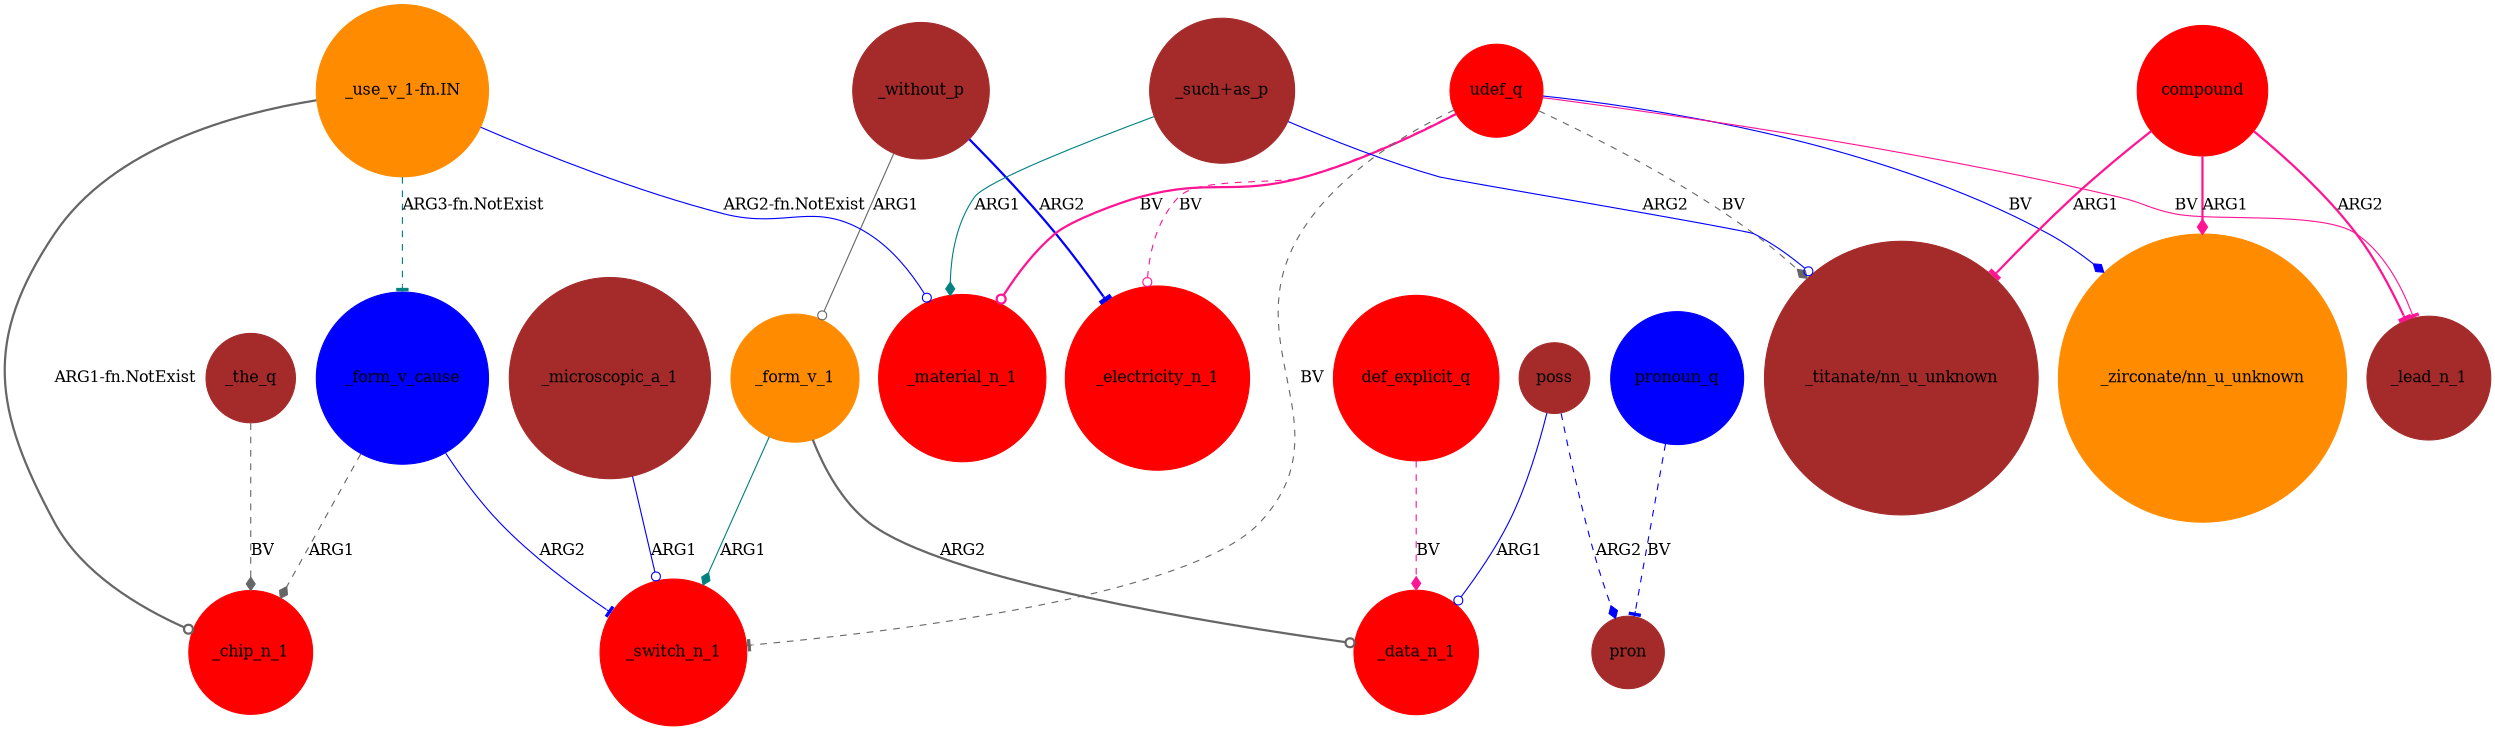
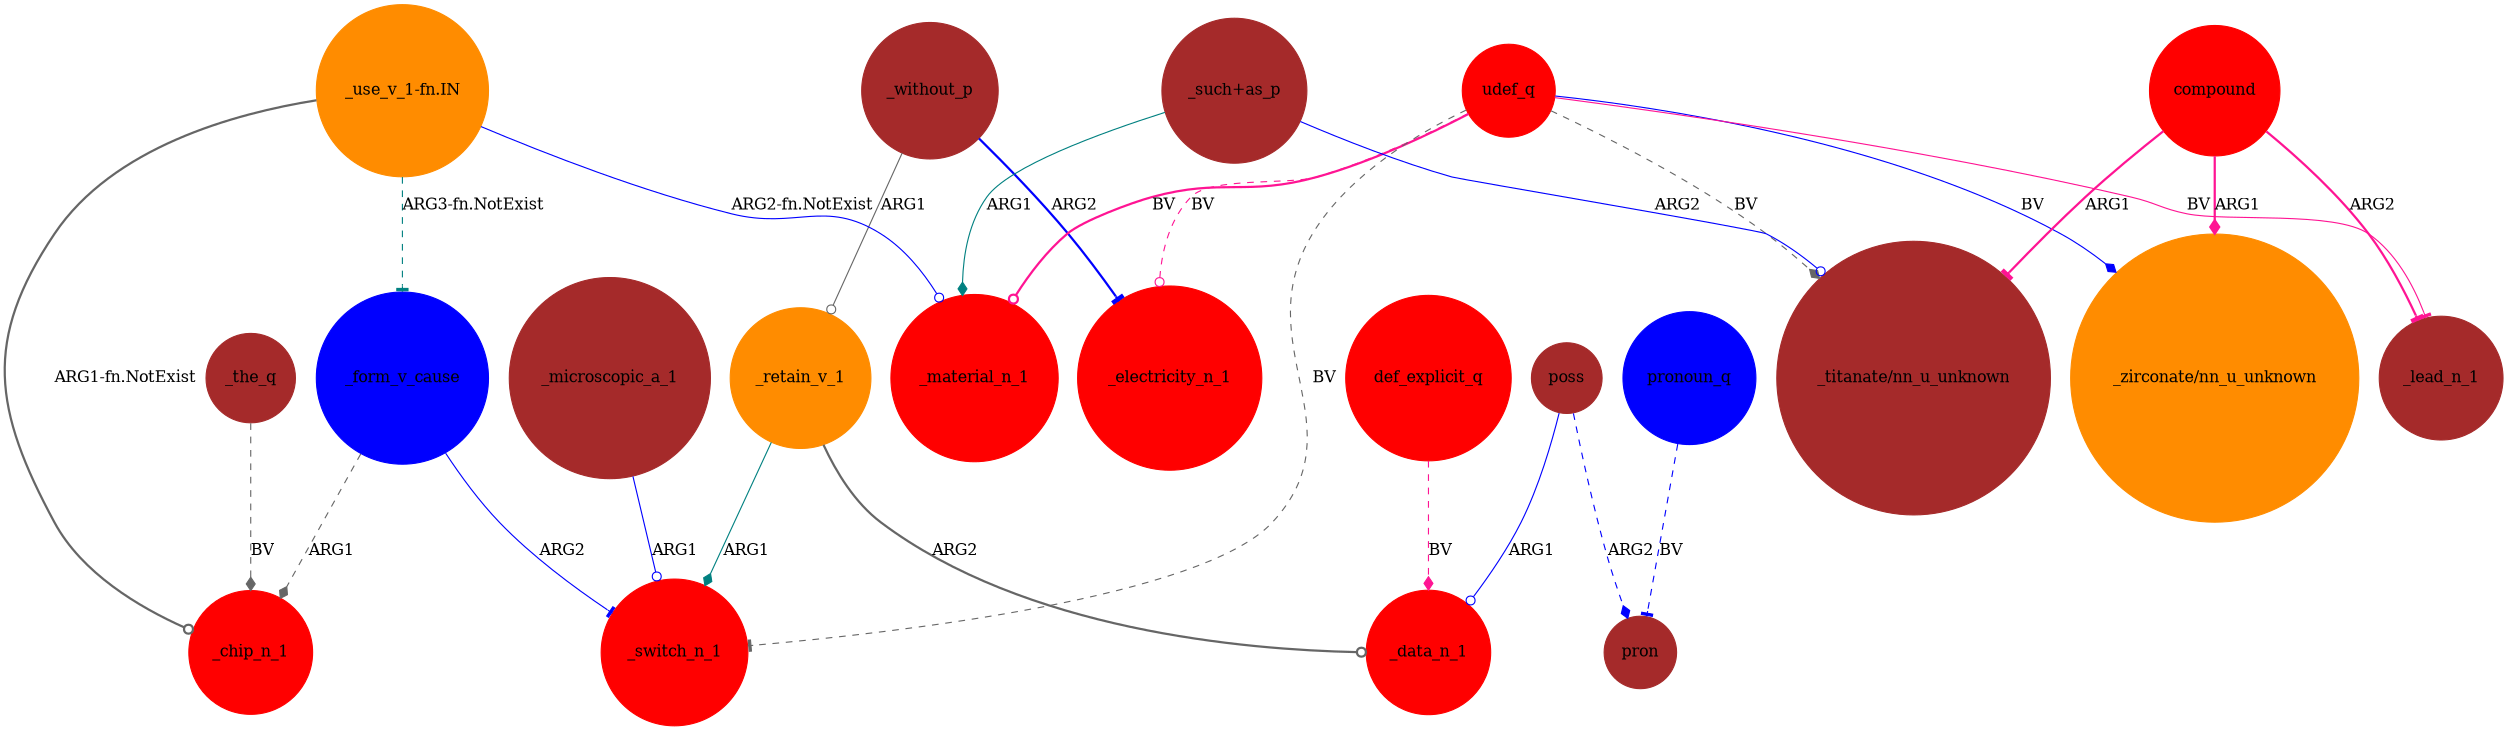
  digraph {
    node [shape=circle style=filled color=brown]
    edge [color=blue style=solid arrowhead=odot]
    _without_p
    _electricity_n_1 [color=red]
-   _retain_v_1 [color=darkorange label=_form_v_1]
+   _retain_v_1 [color=darkorange]
    "_use_v_1-fn.IN" [color=darkorange]
    _material_n_1 [color=red]
    _form_v_cause [color=blue]
    _chip_n_1 [color=red]
    _switch_n_1 [color=red]
    _data_n_1 [color=red]
    udef_q [color=red]
    "_titanate/nn_u_unknown"
    "_zirconate/nn_u_unknown" [color=darkorange]
    _lead_n_1
    poss
    pron
    compound [color=red]
    def_explicit_q [color=red]
    "_such+as_p"
    _the_q
    pronoun_q [color=blue]
    _microscopic_a_1
    _without_p -> _electricity_n_1 [label=ARG2 style=bold arrowhead=tee]
    _without_p -> _retain_v_1 [label=ARG1 color=gray40]
    _retain_v_1 -> _switch_n_1 [label=ARG1 color=teal arrowhead=diamond]
    _retain_v_1 -> _data_n_1 [label=ARG2 color=gray40 style=bold]
    "_use_v_1-fn.IN" -> _material_n_1 [label="ARG2-fn.NotExist"]
    "_use_v_1-fn.IN" -> _form_v_cause [label="ARG3-fn.NotExist" color=teal style=dashed arrowhead=tee]
    "_use_v_1-fn.IN" -> _chip_n_1 [label="ARG1-fn.NotExist" color=gray40 style=bold]
    _form_v_cause -> _chip_n_1 [label=ARG1 color=gray40 style=dashed arrowhead=diamond]
    _form_v_cause -> _switch_n_1 [label=ARG2 arrowhead=tee]
    udef_q -> _electricity_n_1 [label=BV color=deeppink style=dashed]
    udef_q -> _material_n_1 [label=BV color=deeppink style=bold]
    udef_q -> _switch_n_1 [label=BV color=gray40 style=dashed arrowhead=tee]
    udef_q -> "_titanate/nn_u_unknown" [label=BV color=gray40 style=dashed arrowhead=diamond]
    udef_q -> "_zirconate/nn_u_unknown" [label=BV arrowhead=diamond]
    udef_q -> _lead_n_1 [label=BV color=deeppink arrowhead=tee]
    poss -> _data_n_1 [label=ARG1]
    poss -> pron [label=ARG2 style=dashed arrowhead=diamond]
    compound -> "_titanate/nn_u_unknown" [label=ARG1 color=deeppink style=bold arrowhead=tee]
    compound -> "_zirconate/nn_u_unknown" [label=ARG1 color=deeppink style=bold arrowhead=diamond]
    compound -> _lead_n_1 [label=ARG2 color=deeppink style=bold arrowhead=tee]
    def_explicit_q -> _data_n_1 [label=BV color=deeppink style=dashed arrowhead=diamond]
    "_such+as_p" -> _material_n_1 [label=ARG1 color=teal arrowhead=diamond]
    "_such+as_p" -> "_titanate/nn_u_unknown" [label=ARG2]
    _the_q -> _chip_n_1 [label=BV color=gray40 style=dashed arrowhead=diamond]
    pronoun_q -> pron [label=BV style=dashed arrowhead=tee]
    _microscopic_a_1 -> _switch_n_1 [label=ARG1]
  }
